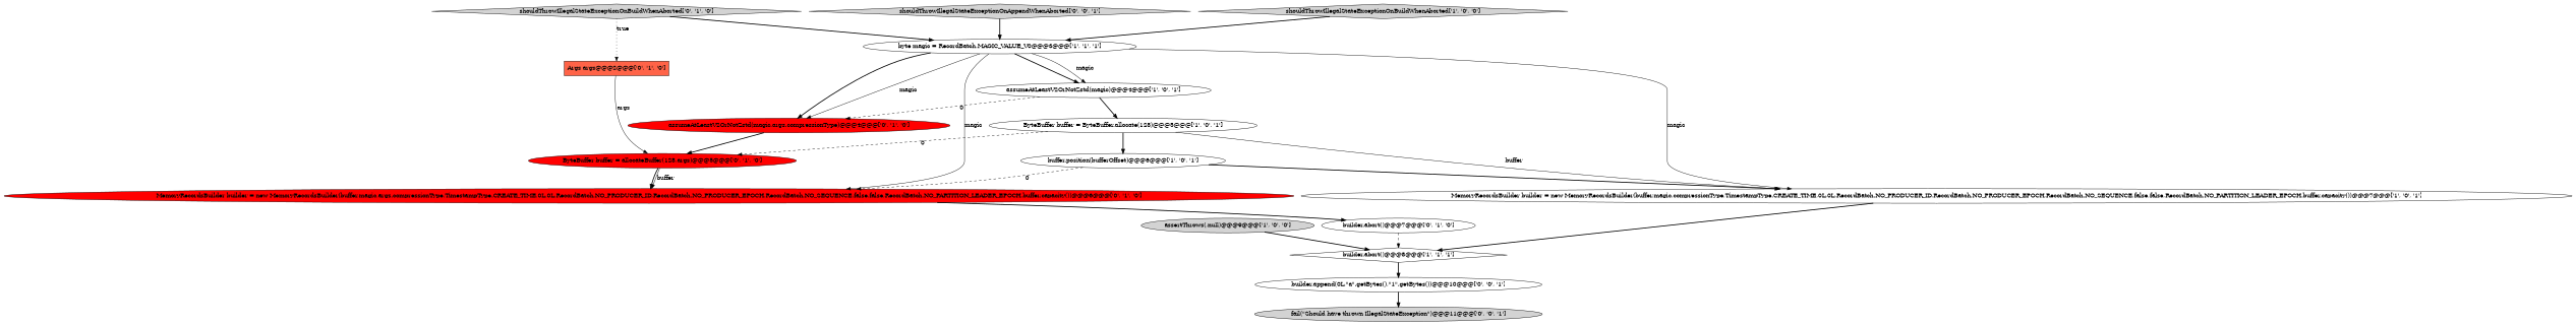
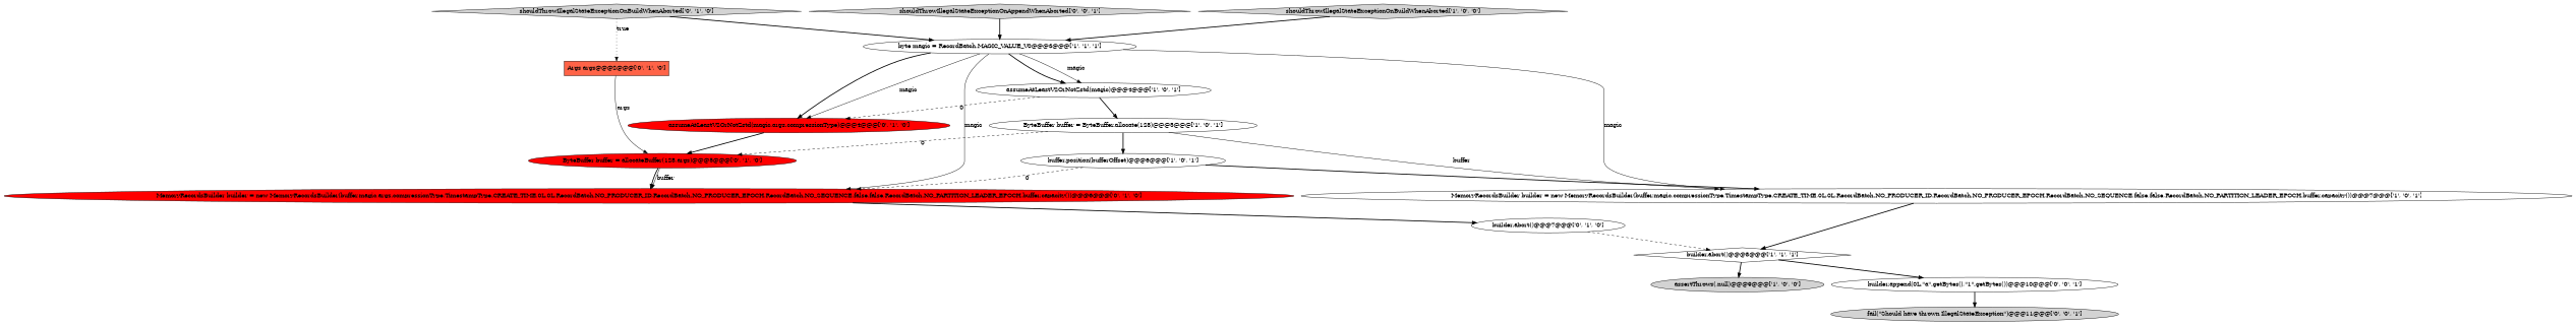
  digraph {
    node [fillcolor=white shape=ellipse style=filled]
    edge [style=bold]
    n1 [fillcolor=lightgray label="assertThrows(,null)@@@9@@@['1', '0', '0']"]
    n2 [fillcolor=lightgray label="shouldThrowIllegalStateExceptionOnAppendWhenAborted['0', '0', '1']" shape=diamond]
    n3 [label="byte magic = RecordBatch.MAGIC_VALUE_V0@@@3@@@['1', '1', '1']"]
    n4 [fillcolor=red label="MemoryRecordsBuilder builder = new MemoryRecordsBuilder(buffer,magic,args.compressionType,TimestampType.CREATE_TIME,0L,0L,RecordBatch.NO_PRODUCER_ID,RecordBatch.NO_PRODUCER_EPOCH,RecordBatch.NO_SEQUENCE,false,false,RecordBatch.NO_PARTITION_LEADER_EPOCH,buffer.capacity())@@@6@@@['0', '1', '0']"]
    n5 [label="MemoryRecordsBuilder builder = new MemoryRecordsBuilder(buffer,magic,compressionType,TimestampType.CREATE_TIME,0L,0L,RecordBatch.NO_PRODUCER_ID,RecordBatch.NO_PRODUCER_EPOCH,RecordBatch.NO_SEQUENCE,false,false,RecordBatch.NO_PARTITION_LEADER_EPOCH,buffer.capacity())@@@7@@@['1', '0', '1']"]
    n6 [fillcolor=red label="assumeAtLeastV2OrNotZstd(magic,args.compressionType)@@@4@@@['0', '1', '0']"]
    n7 [label="assumeAtLeastV2OrNotZstd(magic)@@@4@@@['1', '0', '1']"]
    n8 [label="buffer.position(bufferOffset)@@@6@@@['1', '0', '1']"]
    n9 [label="builder.abort()@@@7@@@['0', '1', '0']"]
    n10 [label="builder.abort()@@@8@@@['1', '1', '1']" shape=diamond]
    n11 [label="builder.append(0L,\"a\".getBytes(),\"1\".getBytes())@@@10@@@['0', '0', '1']"]
    n12 [label="ByteBuffer buffer = ByteBuffer.allocate(128)@@@5@@@['1', '0', '1']"]
    n13 [fillcolor=red label="ByteBuffer buffer = allocateBuffer(128,args)@@@5@@@['0', '1', '0']"]
    n14 [fillcolor=lightgray label="fail(\"Should have thrown IllegalStateException\")@@@11@@@['0', '0', '1']"]
    n15 [fillcolor=lightgray label="shouldThrowIllegalStateExceptionOnBuildWhenAborted['0', '1', '0']" shape=diamond]
    n16 [fillcolor=tomato label="Args args@@@2@@@['0', '1', '0']" shape=box]
    n17 [fillcolor=lightgray label="shouldThrowIllegalStateExceptionOnBuildWhenAborted['1', '0', '0']" shape=diamond]
    n2 -> n3
    n3 -> n4 [label=magic style=solid]
    n3 -> n5 [label=magic style=solid]
    n3 -> n6
    n3 -> n6 [label=magic style=solid]
    n3 -> n7
    n3 -> n7 [label=magic style=solid]
    n4 -> n9
    n5 -> n10
    n6 -> n13
    n7 -> n6 [label=0 style=dashed]
    n7 -> n12
    n8 -> n4 [label=0 style=dashed]
    n8 -> n5
    n9 -> n10 [style=dashed]
-   n1 -> n10
+   n10 -> n1
    n10 -> n11
    n11 -> n14
    n12 -> n5 [label=buffer style=solid]
    n12 -> n8
    n12 -> n13 [label=0 style=dashed]
    n13 -> n4
    n13 -> n4 [label=buffer style=solid]
    n15 -> n3
    n15 -> n16 [label=true style=dotted]
    n16 -> n13 [label=args style=solid]
    n17 -> n3
  }
